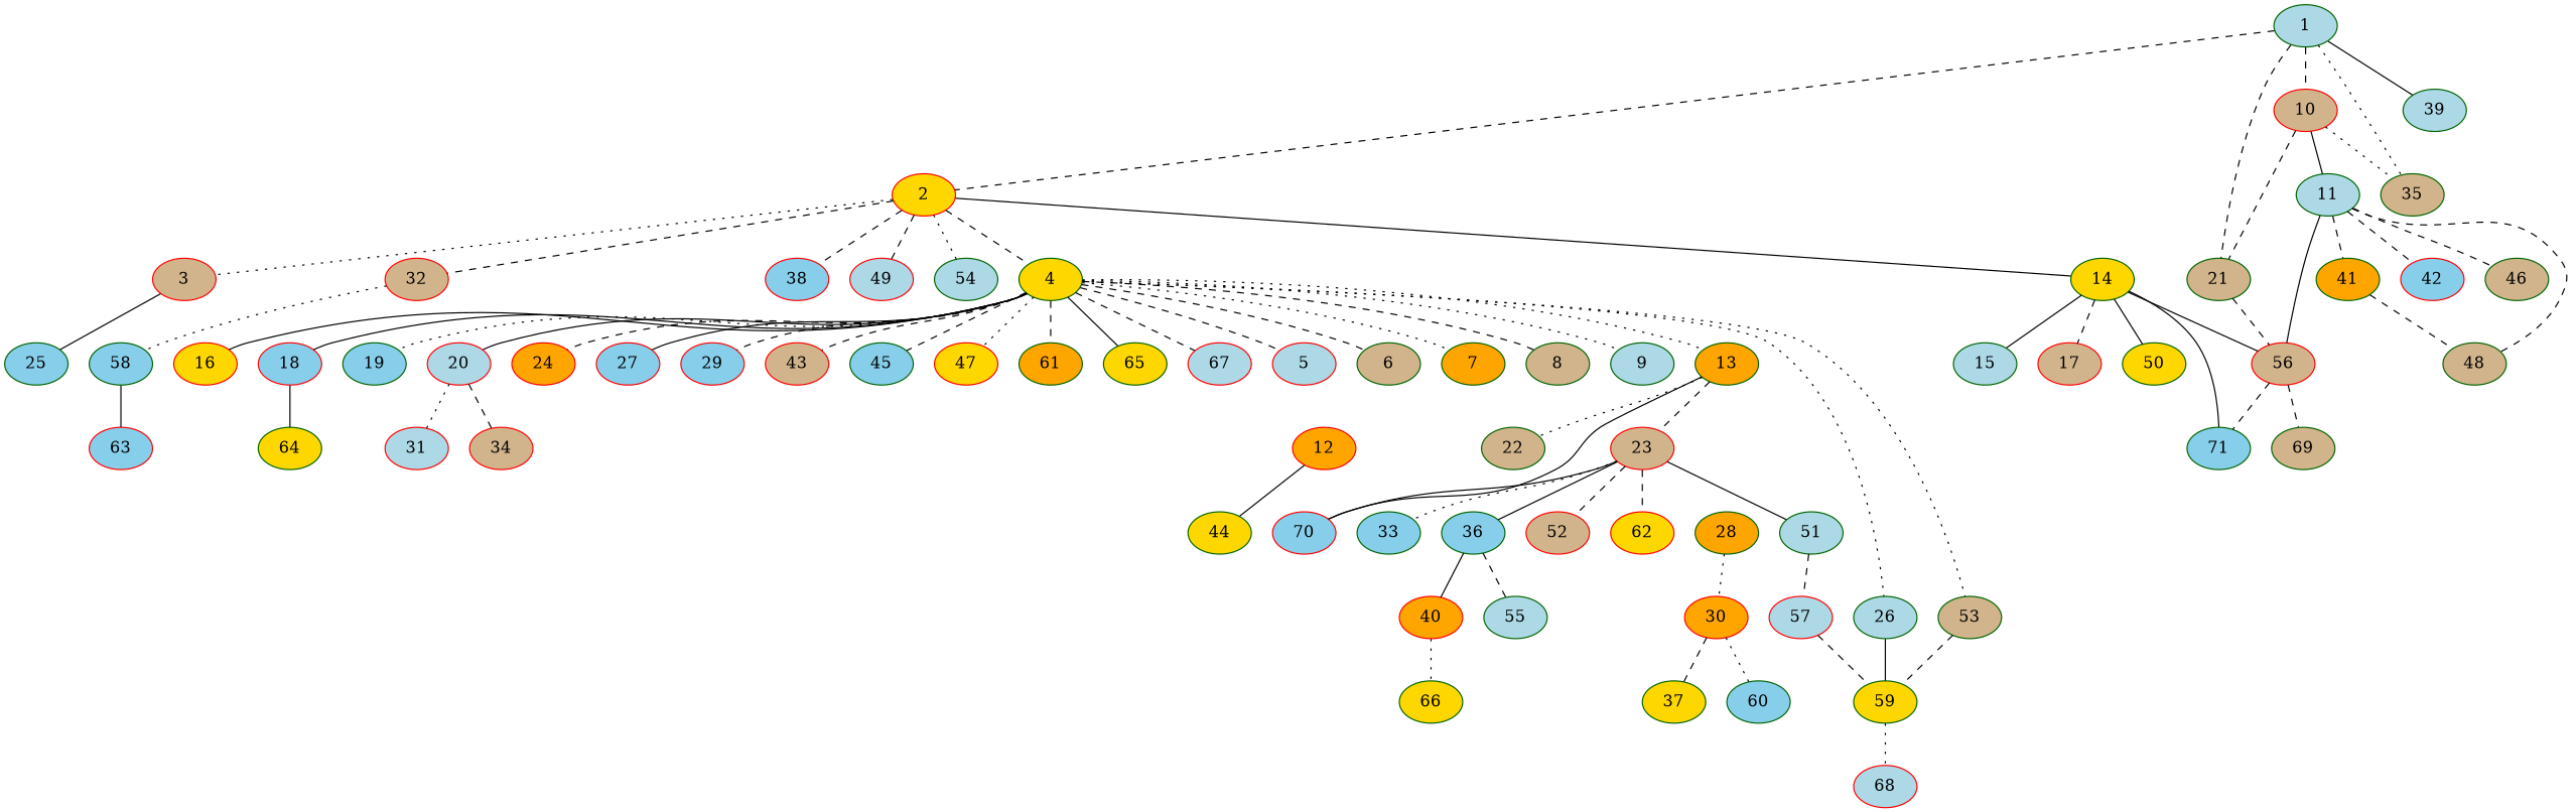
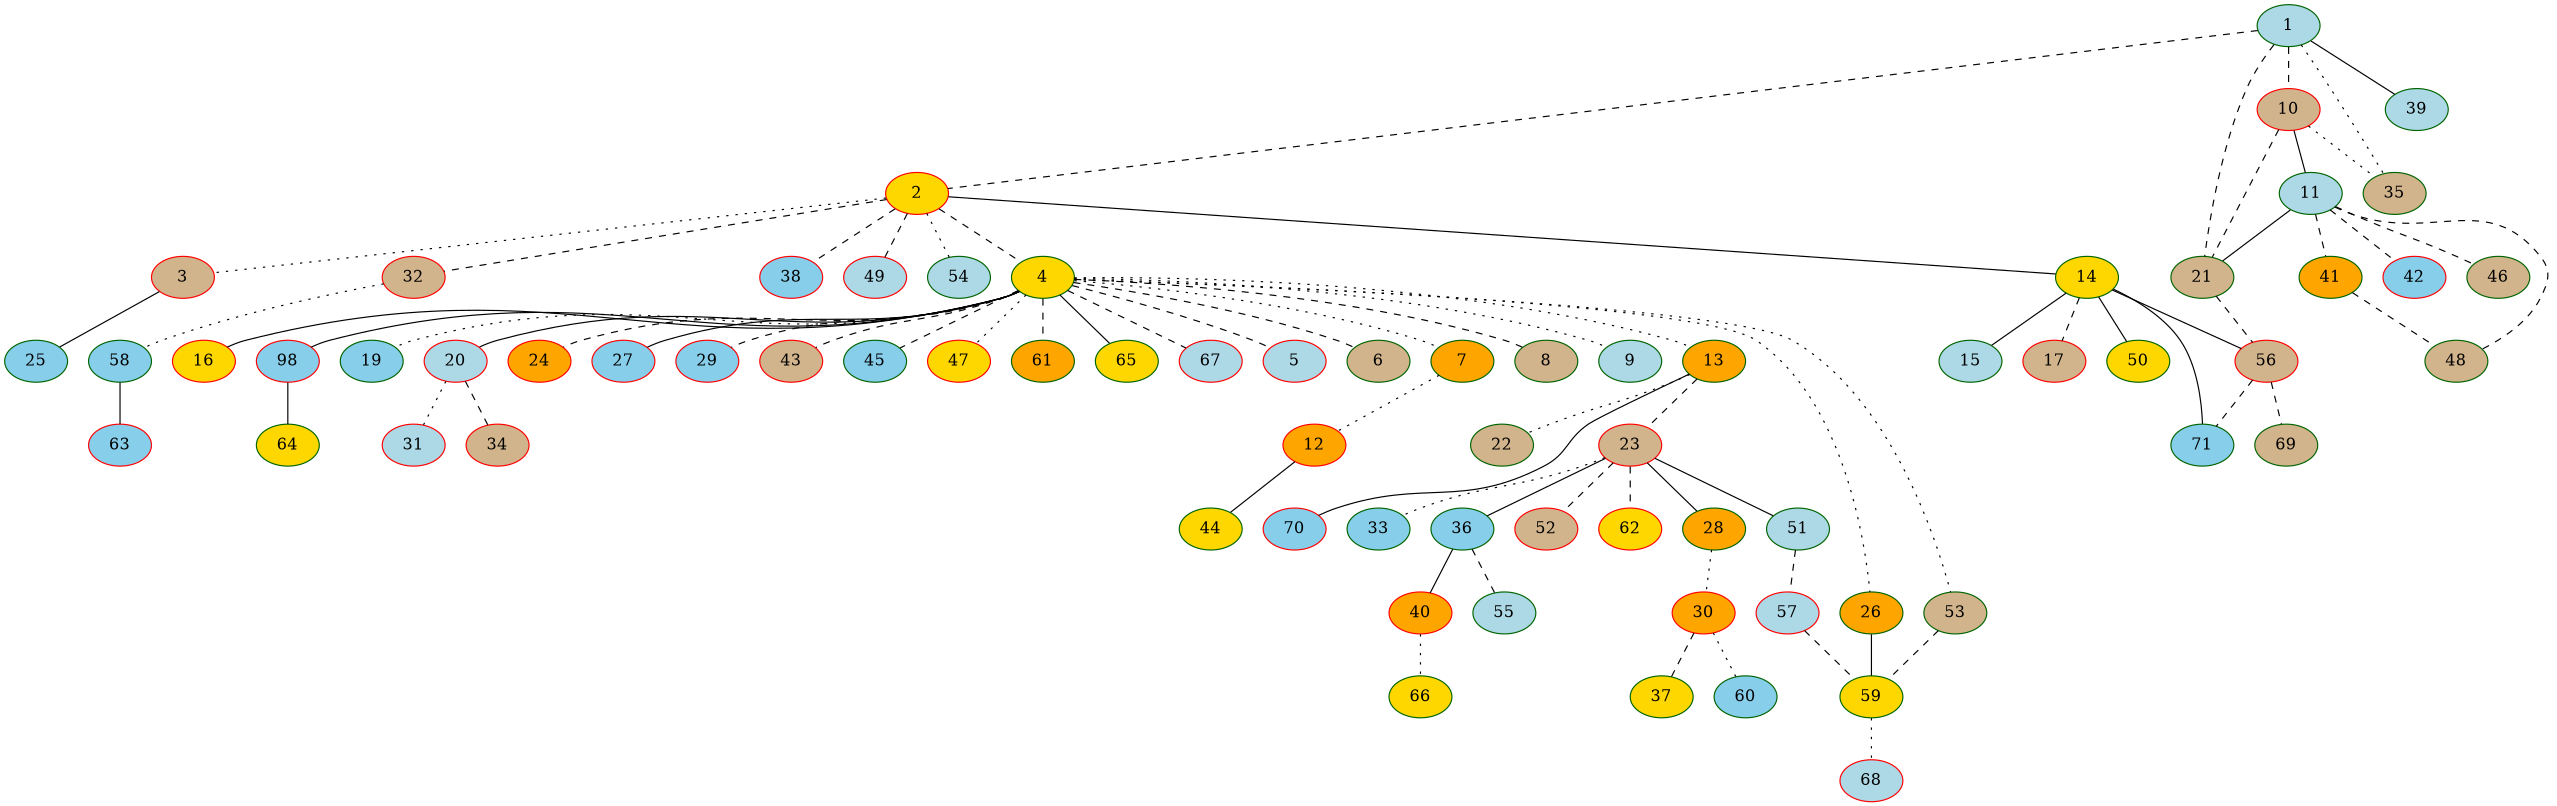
  graph {
    node [color=darkgreen fillcolor=tan style=filled]
    edge [style=dashed]
    1 [fillcolor=lightblue]
    2 [color=red fillcolor=gold]
    10 [color=red]
    21
    35
    39 [fillcolor=lightblue]
    3 [color=red]
    4 [fillcolor=gold]
    14 [fillcolor=gold]
    32 [color=red]
    38 [color=red fillcolor=skyblue]
    49 [color=red fillcolor=lightblue]
    54 [fillcolor=lightblue]
    11 [fillcolor=lightblue]
    56 [color=red]
    25 [fillcolor=skyblue]
    5 [color=red fillcolor=lightblue]
    6
    7 [fillcolor=orange]
    8
    9 [fillcolor=lightblue]
    13 [fillcolor=orange]
    16 [color=red fillcolor=gold]
-   18 [color=red fillcolor=skyblue]
+   18 [color=red fillcolor=skyblue label=98]
    19 [fillcolor=skyblue]
    20 [color=red fillcolor=lightblue]
    24 [color=red fillcolor=orange]
-   26 [fillcolor=lightblue]
+   26 [fillcolor=orange]
    27 [color=red fillcolor=skyblue]
    29 [color=red fillcolor=skyblue]
    43 [color=red]
    45 [fillcolor=skyblue]
    47 [color=red fillcolor=gold]
    53
    61 [fillcolor=orange]
    65 [fillcolor=gold]
    67 [color=red fillcolor=lightblue]
    15 [fillcolor=lightblue]
    17 [color=red]
    50 [fillcolor=gold]
    71 [fillcolor=skyblue]
    58 [fillcolor=skyblue]
    12 [color=red fillcolor=orange]
    22
    23 [color=red]
    70 [color=red fillcolor=skyblue]
    64 [fillcolor=gold]
    31 [color=red fillcolor=lightblue]
    34 [color=red]
    59 [fillcolor=gold]
    44 [fillcolor=gold]
    41 [fillcolor=orange]
    42 [color=red fillcolor=skyblue]
    46
    48
    69
    28 [fillcolor=orange]
    33 [fillcolor=skyblue]
    36 [fillcolor=skyblue]
    51 [fillcolor=lightblue]
    52 [color=red]
    62 [color=red fillcolor=gold]
    30 [color=red fillcolor=orange]
    40 [color=red fillcolor=orange]
    55 [fillcolor=lightblue]
    57 [color=red fillcolor=lightblue]
    68 [color=red fillcolor=lightblue]
    37 [fillcolor=gold]
    60 [fillcolor=skyblue]
    63 [color=red fillcolor=skyblue]
    66 [fillcolor=gold]
    1 -- 2
    1 -- 10
    1 -- 21
    1 -- 35 [style=dotted]
    1 -- 39 [style=solid]
    2 -- 3 [style=dotted]
    2 -- 4
    2 -- 14 [style=solid]
    2 -- 32
    2 -- 38
    2 -- 49
    2 -- 54 [style=dotted]
    10 -- 21
    10 -- 35 [style=dotted]
    10 -- 11 [style=solid]
    21 -- 56
    3 -- 25 [style=solid]
    4 -- 5
    4 -- 6
    4 -- 7 [style=dotted]
    4 -- 8
    4 -- 9 [style=dotted]
    4 -- 13 [style=dotted]
    4 -- 16 [style=solid]
    4 -- 18 [style=solid]
    4 -- 19 [style=dotted]
    4 -- 20 [style=solid]
    4 -- 24
    4 -- 26 [style=dotted]
    4 -- 27 [style=solid]
    4 -- 29
    4 -- 43
    4 -- 45
    4 -- 47 [style=dotted]
    4 -- 53 [style=dotted]
    4 -- 61
    4 -- 65 [style=solid]
    4 -- 67
    14 -- 56 [style=solid]
    14 -- 15 [style=solid]
    14 -- 17
    14 -- 50 [style=solid]
    14 -- 71 [style=solid]
    32 -- 58 [style=dotted]
-   11 -- 56 [style=solid]
+   11 -- 21 [style=solid]
    11 -- 41
    11 -- 42
    11 -- 46
    11 -- 48
    56 -- 71
    56 -- 69
+   7 -- 12 [style=dotted]
    13 -- 22 [style=dotted]
    13 -- 23
    13 -- 70 [style=solid]
    18 -- 64 [style=solid]
    20 -- 31 [style=dotted]
    20 -- 34
    26 -- 59 [style=solid]
    53 -- 59
    58 -- 63 [style=solid]
    12 -- 44 [style=solid]
-   23 -- 70 [style=solid]
+   23 -- 28 [style=solid]
    23 -- 33 [style=dotted]
    23 -- 36 [style=solid]
    23 -- 51 [style=solid]
    23 -- 52
    23 -- 62
    59 -- 68 [style=dotted]
    41 -- 48
    28 -- 30 [style=dotted]
    36 -- 40 [style=solid]
    36 -- 55
    51 -- 57
    30 -- 37
    30 -- 60 [style=dotted]
    40 -- 66 [style=dotted]
    57 -- 59
  }
